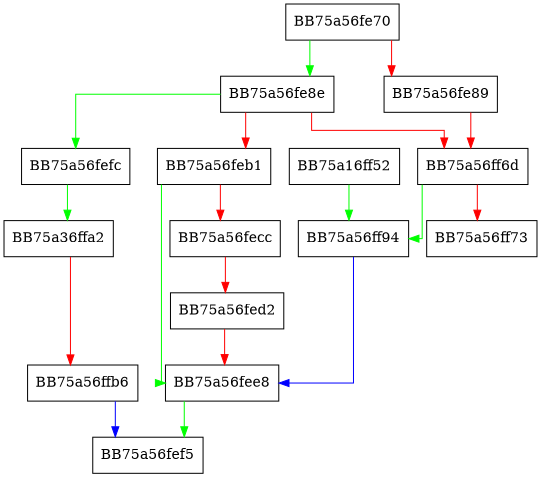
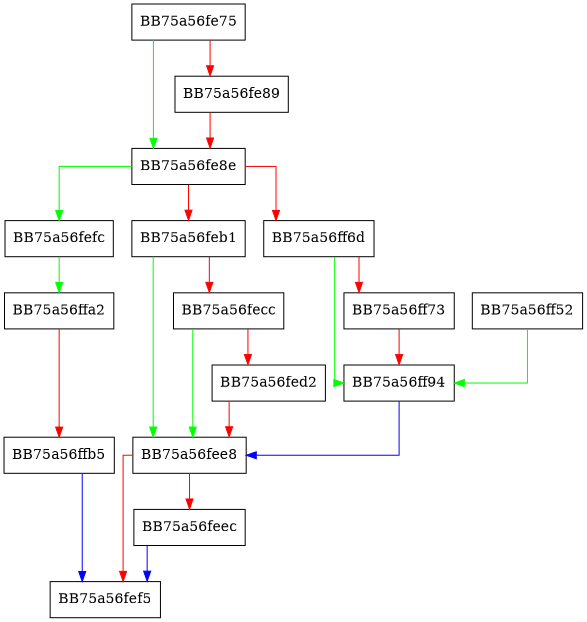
  digraph {
    splines=ortho
    node [shape=box]
    edge [color=red]
-   BB75a56fe70
+   BB75a56fe70 [label=BB75a56fe75]
    BB75a56fe8e
    BB75a56fe89
    BB75a56fefc
    BB75a56feb1
    BB75a56ff6d
-   BB75a56ffa2 [label=BB75a36ffa2]
+   BB75a56ffa2
    BB75a56fee8
    BB75a56fecc
-   BB75a56ffb6
-   BB75a56ff52 [label=BB75a16ff52]
+   BB75a56ffb6 [label=BB75a56ffb5]
+   BB75a56ff52
    BB75a56ff94
    BB75a56fef5
+   BB75a56feec
    BB75a56fed2
    BB75a56ff73
    BB75a56fe70 -> BB75a56fe8e [color=green]
    BB75a56fe70 -> BB75a56fe89
    BB75a56fe8e -> BB75a56fefc [color=green]
    BB75a56fe8e -> BB75a56feb1
    BB75a56fe8e -> BB75a56ff6d
-   BB75a56fe89 -> BB75a56ff6d
+   BB75a56fe89 -> BB75a56fe8e
    BB75a56fefc -> BB75a56ffa2 [color=green]
    BB75a56feb1 -> BB75a56fee8 [color=green]
    BB75a56feb1 -> BB75a56fecc
    BB75a56ff6d -> BB75a56ff94 [color=green]
    BB75a56ff6d -> BB75a56ff73
    BB75a56ffa2 -> BB75a56ffb6
-   BB75a56fee8 -> BB75a56fef5 [color=green]
+   BB75a56fee8 -> BB75a56fef5
+   BB75a56fee8 -> BB75a56feec
+   BB75a56fecc -> BB75a56fee8 [color=green]
    BB75a56fecc -> BB75a56fed2
    BB75a56ffb6 -> BB75a56fef5 [color=blue]
    BB75a56ff52 -> BB75a56ff94 [color=green]
    BB75a56ff94 -> BB75a56fee8 [color=blue]
+   BB75a56feec -> BB75a56fef5 [color=blue]
    BB75a56fed2 -> BB75a56fee8
+   BB75a56ff73 -> BB75a56ff94
  }
